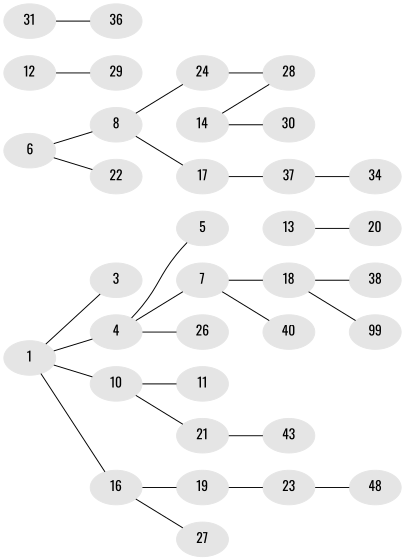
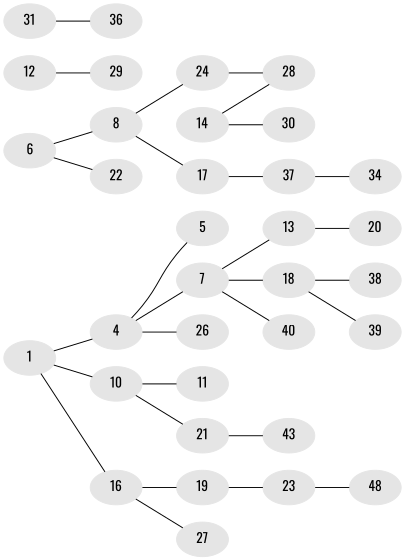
  graph {
    fontname=Oswald
    rankdir=LR
    node [color=gray90 fontname=Oswald style=filled]
    edge [fontname=Oswald]
    1 [super="+2"]
-   3
    4
    10
    16
    5 [super="+41+33"]
    7 [super="+9"]
    26 [super="+42"]
    8 [super="+15"]
    6
    22
    11
    21
    12 [super="+44"]
    29
    19 [super="+49"]
    27 [super="+37"]
    13 [super="+35"]
    18
    40
    17
    24 [super="+45"]
    20
    38
-   39 [super="+50+47" label=99]
+   39 [super="+50+47"]
    n26 [label=37]
    28
    43
    14 [super="+25"]
    30
    23
    34
    48
    31
    36
-   1 -- 3
    1 -- 4
    1 -- 10
    1 -- 16
    4 -- 5
    4 -- 7
    4 -- 26
    10 -- 11
    10 -- 21
    16 -- 19
    16 -- 27
+   7 -- 13
    7 -- 18
    7 -- 40
    8 -- 17
    8 -- 24
    6 -- 8
    6 -- 22
    21 -- 43
    12 -- 29
    19 -- 23
    13 -- 20
    18 -- 38
    18 -- 39
    17 -- n26
    24 -- 28
    n26 -- 34
    14 -- 28
    14 -- 30
    23 -- 48
    31 -- 36
  }
